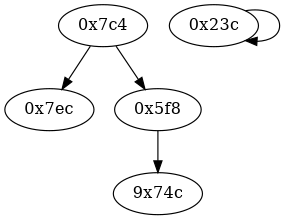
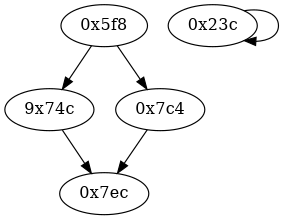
  digraph {
    "edge"="{}"
    file="/Users/mark/Documents//论文//第二篇论文//2018-08-24交论文后的备份/2019/CFG/small-programs/1b-1-2-2-1-gt127-0-0-0/1528_recovered.dot"
    "graph"="{u'file': u'/Users/mark/Documents//\u8bba\u6587//\u7b2c\u4e8c\u7bc7\u8bba\u6587//2018-08-24\u4ea4\u8bba\u6587\u540e\u7684\u5907\u4efd/2019/CFG/small-programs/1b-1-2-2-1-gt127-0-0-0/1528_recovered.dot'}"
    "node"="{u'opcode': u''}"
    node [opcode="[u'mov', u'bl', u'ldr', u'b']"]
    n1 [label="9x74c"]
    "0x7ec" [opcode="[u'mov', u'sub', u'pop']"]
    n3 [label="0x23c" opcode="[u'ldr', u'cmp', u'mov', u'mov']"]
    "0x5f8" [opcode="[u'push', u'add', u'sub', u'cmp', u'ldr', u'ldr', u'ldr', u'add', u'ldr', u'ldr', u'add', u'ldr', u'mov', u'add', u'ldr', u'add', u'b']"]
    "0x7c4"
+   n1 -> "0x7ec"
    n3 -> n3
    "0x5f8" -> n1
-   "0x7c4" -> "0x5f8"
+   "0x5f8" -> "0x7c4"
    "0x7c4" -> "0x7ec"
  }
